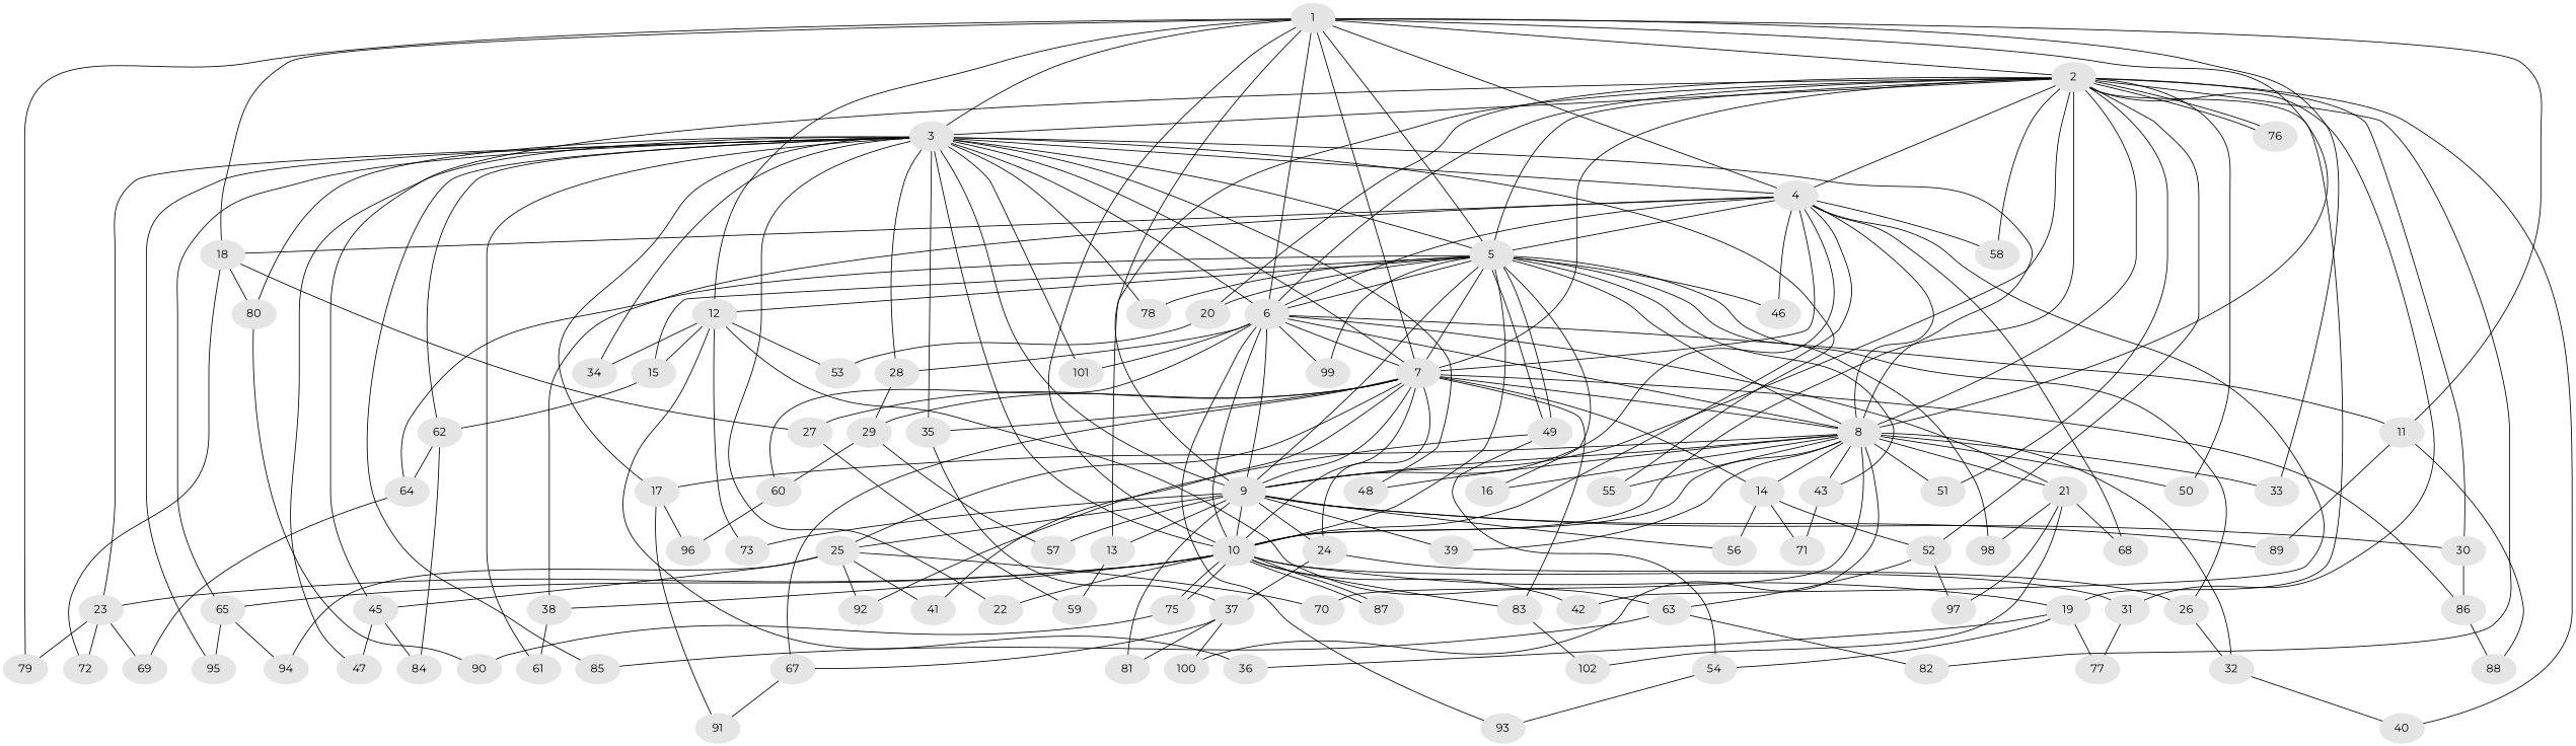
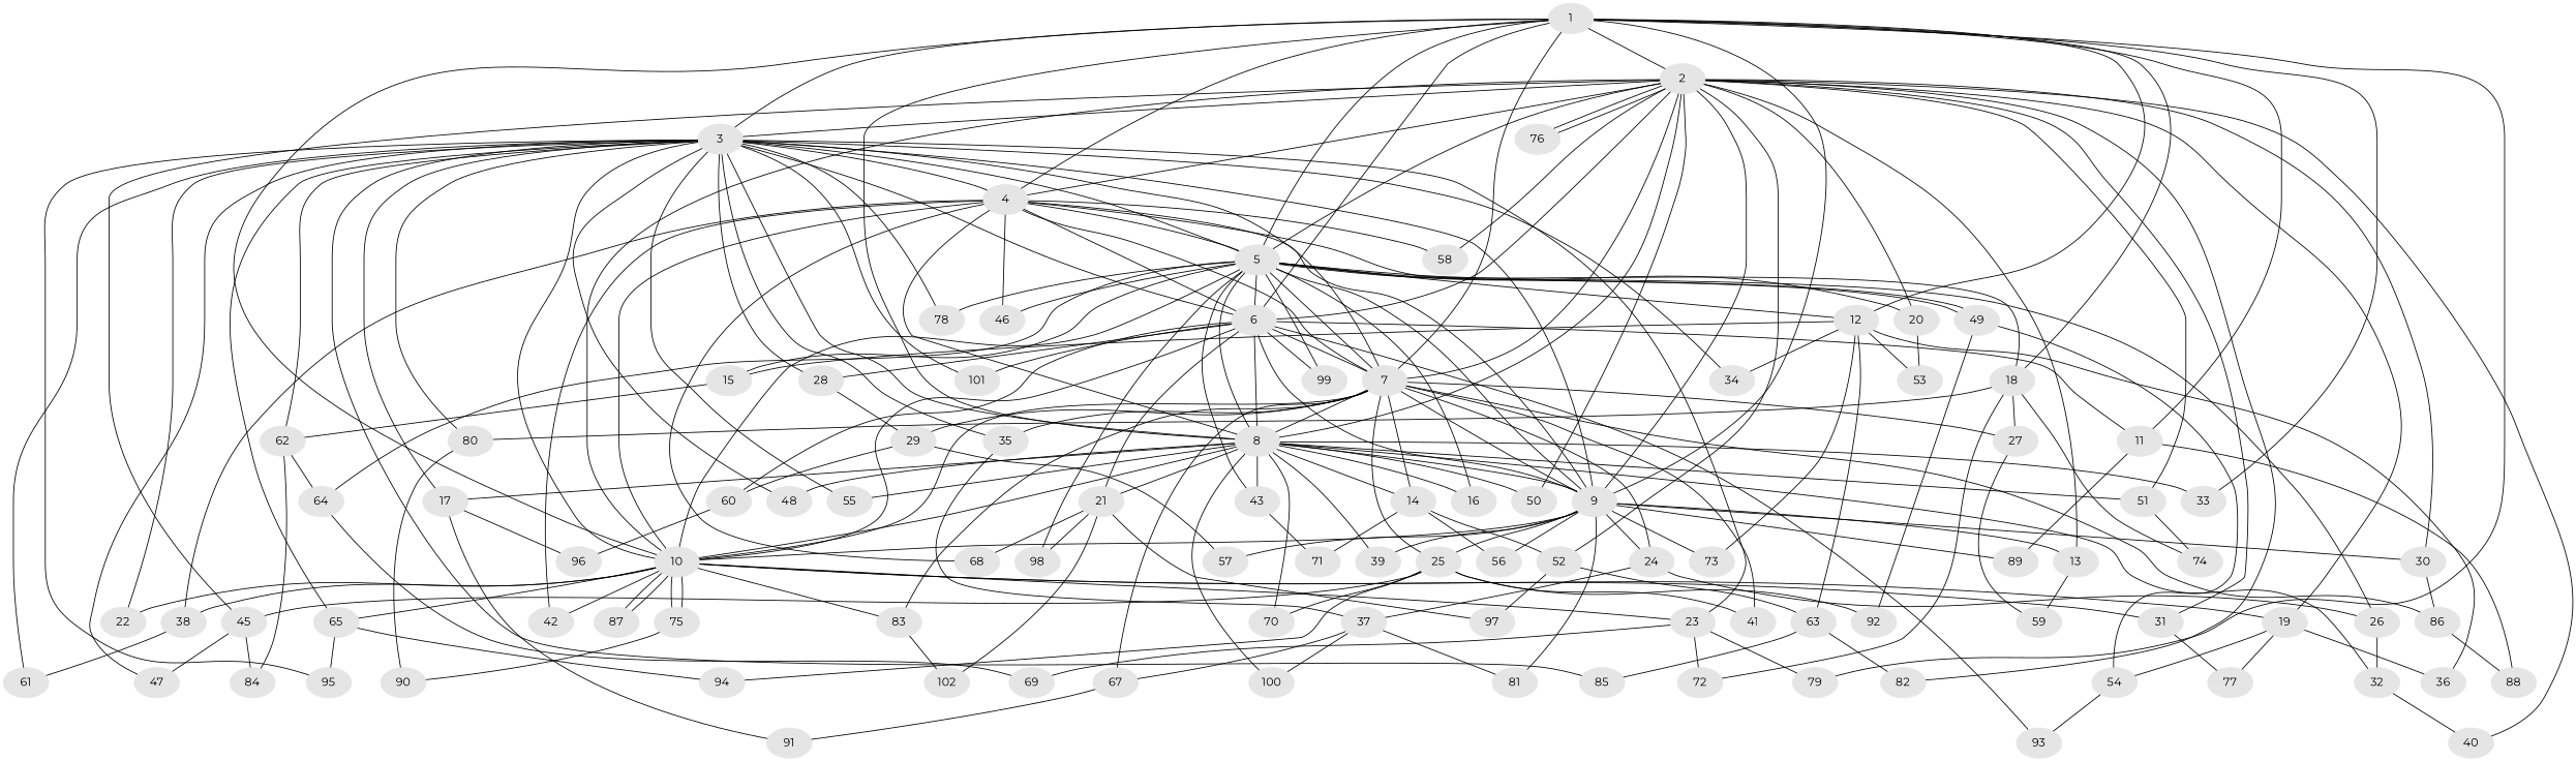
  graph {
    fontname=Montserrat
    node [color=gray90 fontname=Montserrat style=filled]
    edge [fontname=Montserrat]
    1
    2
    3
    4
    5
    6
    7
    8
    9
    10
    11
    12
    18
    33
    79
    13
    19
    20
    30
    31
    40
    45
    50
    51
    52
    58
    76
    82
    17
    22
    23
    28
    34
    35
    47
    48
    55
    61
    62
    65
    78
    80
    85
    95
    101
    38
    42
    46
    68
    15
    16
    26
    43
    49
    64
    98
    99
    21
    60
    93
    14
    24
    25
    27
    29
    41
    67
    83
    86
    32
    39
    70
    100
    56
    57
    73
    81
    89
    75
    87
    88
    36
    53
    63
    72
+   74
    59
    54
    77
    84
    97
    91
    96
    69
    37
    94
    90
    71
    92
    102
    1 -- 2
    1 -- 3
    1 -- 4
    1 -- 5
    1 -- 6
    1 -- 7
    1 -- 8
    1 -- 9
    1 -- 10
    1 -- 11
    1 -- 12
    1 -- 18
    1 -- 33
    1 -- 79
    2 -- 3
    2 -- 4
    2 -- 5
    2 -- 6
    2 -- 7
    2 -- 8
    2 -- 9
    2 -- 10
    2 -- 13
    2 -- 19
    2 -- 20
    2 -- 30
    2 -- 31
    2 -- 40
    2 -- 45
    2 -- 50
    2 -- 51
    2 -- 52
    2 -- 58
    2 -- 76
    2 -- 76
    2 -- 82
    3 -- 4
    3 -- 5
    3 -- 6
    3 -- 7
    3 -- 8
    3 -- 9
    3 -- 10
    3 -- 17
    3 -- 22
    3 -- 23
    3 -- 28
    3 -- 34
    3 -- 35
    3 -- 47
    3 -- 48
    3 -- 55
    3 -- 61
    3 -- 62
    3 -- 65
    3 -- 78
    3 -- 80
    3 -- 85
    3 -- 95
    3 -- 101
    4 -- 5
    4 -- 6
    4 -- 7
    4 -- 8
    4 -- 9
    4 -- 10
    4 -- 18
    4 -- 58
    4 -- 38
    4 -- 42
    4 -- 46
    4 -- 68
    5 -- 6
    5 -- 7
    5 -- 8
    5 -- 9
    5 -- 10
    5 -- 12
    5 -- 20
    5 -- 78
    5 -- 46
    5 -- 15
    5 -- 16
    5 -- 26
    5 -- 43
    5 -- 49
    5 -- 49
    5 -- 64
    5 -- 98
    5 -- 99
    6 -- 7
    6 -- 8
    6 -- 9
    6 -- 10
    6 -- 11
    6 -- 28
    6 -- 101
    6 -- 99
    6 -- 21
    6 -- 60
    6 -- 93
    7 -- 8
    7 -- 9
    7 -- 10
    7 -- 35
    7 -- 14
    7 -- 24
    7 -- 25
    7 -- 27
    7 -- 29
    7 -- 41
    7 -- 67
    7 -- 83
    7 -- 86
    8 -- 9
    8 -- 10
    8 -- 33
    8 -- 50
    8 -- 51
    8 -- 17
    8 -- 48
    8 -- 55
    8 -- 16
    8 -- 43
    8 -- 21
    8 -- 14
    8 -- 32
    8 -- 39
    8 -- 70
    8 -- 100
    9 -- 10
    9 -- 13
    9 -- 30
    9 -- 24
    9 -- 25
    9 -- 39
    9 -- 56
    9 -- 57
    9 -- 73
    9 -- 81
    9 -- 89
    10 -- 19
    10 -- 31
    10 -- 22
    10 -- 23
    10 -- 65
    10 -- 38
    10 -- 42
    10 -- 83
    10 -- 75
    10 -- 75
    10 -- 87
    10 -- 87
    11 -- 89
    11 -- 88
    12 -- 34
    12 -- 15
    12 -- 73
    12 -- 36
    12 -- 53
    12 -- 63
    18 -- 80
    18 -- 27
    18 -- 72
+   18 -- 74
    13 -- 59
    19 -- 36
    19 -- 54
    19 -- 77
    20 -- 53
    30 -- 86
    31 -- 77
    45 -- 47
    45 -- 84
+   51 -- 74
    52 -- 63
    52 -- 97
    17 -- 91
    17 -- 96
    23 -- 79
    23 -- 72
    23 -- 69
    28 -- 29
    35 -- 37
    62 -- 64
    62 -- 84
    65 -- 95
    65 -- 94
    80 -- 90
    38 -- 61
    15 -- 62
    26 -- 32
    43 -- 71
    49 -- 54
    49 -- 92
    64 -- 69
    21 -- 68
    21 -- 98
    21 -- 97
    21 -- 102
    60 -- 96
    14 -- 52
    14 -- 56
    14 -- 71
    24 -- 26
    24 -- 37
    25 -- 45
    25 -- 41
    25 -- 70
    25 -- 94
    25 -- 92
    27 -- 59
    29 -- 60
    29 -- 57
    67 -- 91
    83 -- 102
    86 -- 88
    32 -- 40
    75 -- 90
    63 -- 82
    63 -- 85
    54 -- 93
    37 -- 67
    37 -- 100
    37 -- 81
  }
